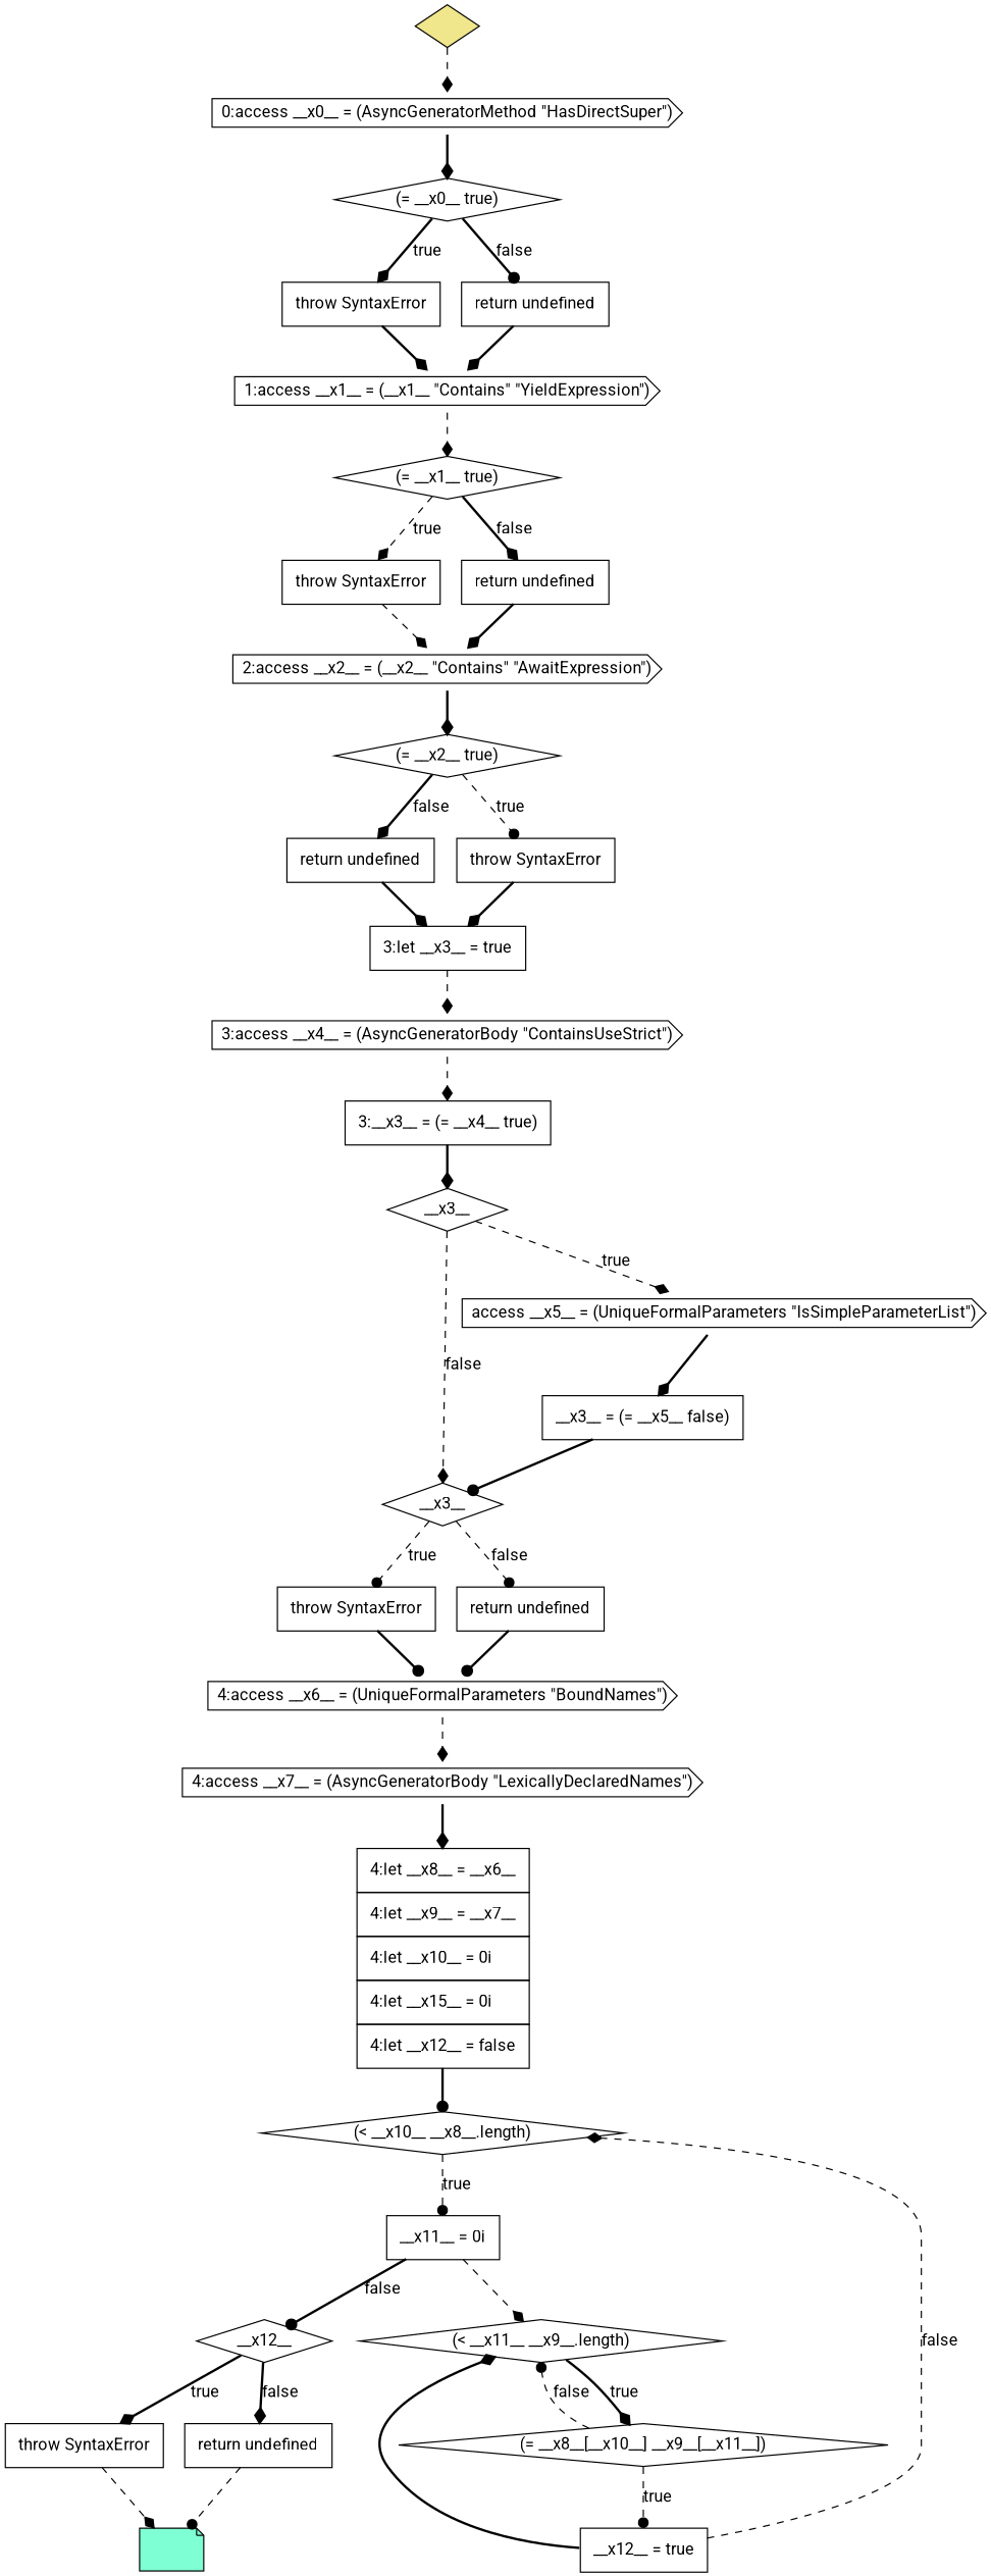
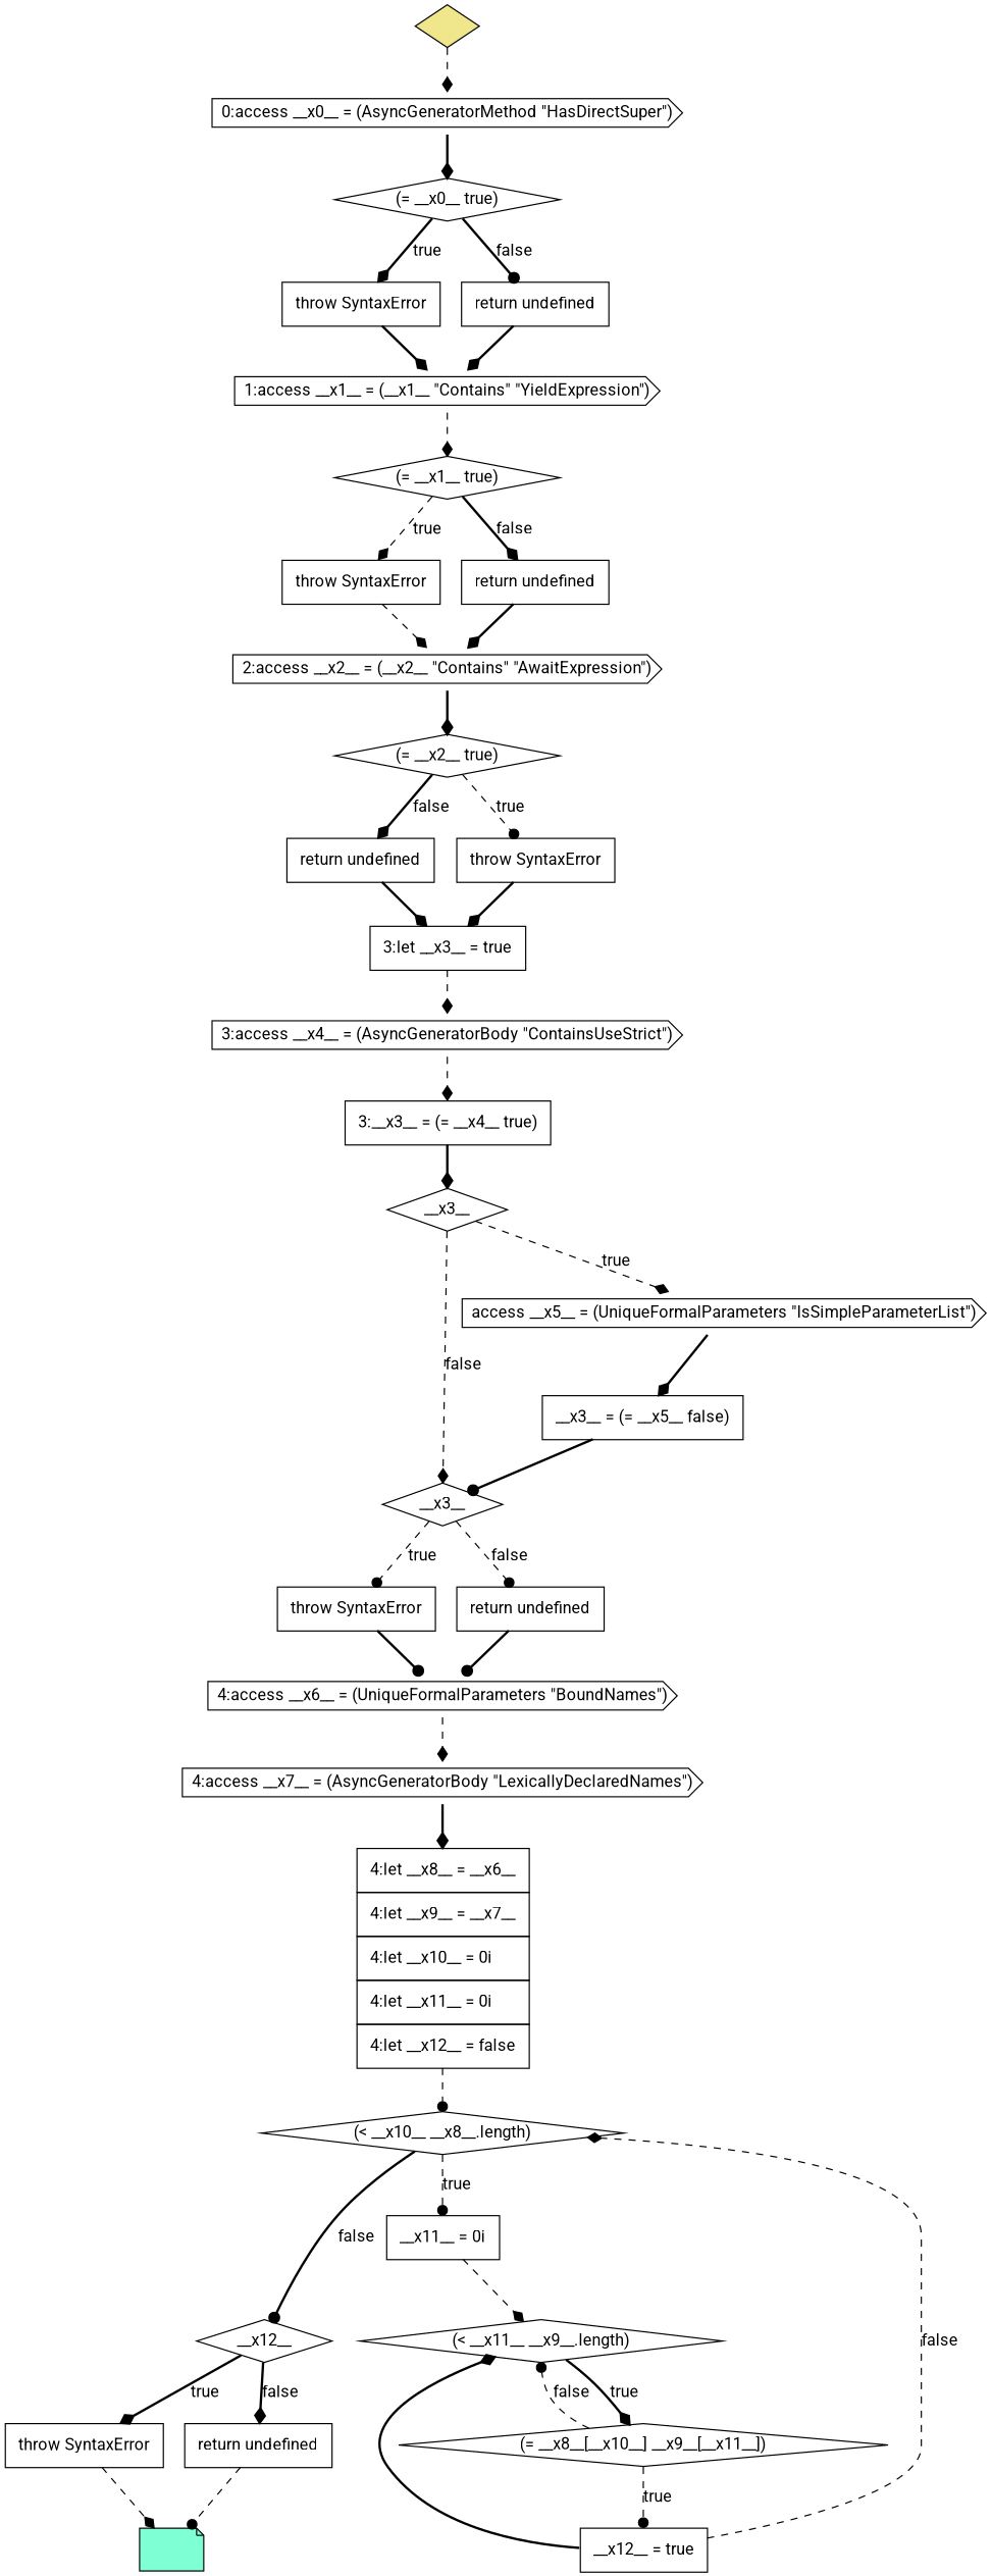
  digraph {
    fontname=Roboto
    node [color=black fillcolor=white fontname=Roboto shape=none style=filled]
    edge [arrowhead=diamond color=black fontname=Roboto style=bold]
    n1 [label=<<font color="black">__x3__</font>> shape=diamond]
    n2 [label=<<font color="black">access __x5__ = (UniqueFormalParameters &quot;IsSimpleParameterList&quot;)</font>> shape=cds]
    n3 [label=<<font color="black">__x3__</font>> shape=diamond]
    n4 [label=<<font color="black">     <table border="0" cellborder="1" cellspacing="0" cellpadding="10">       <tr><td align="left">__x3__ = (= __x5__ false)</td></tr>     </table>   </font>> margin=0]
    n5 [label=<<font color="black">     <table border="0" cellborder="1" cellspacing="0" cellpadding="10">       <tr><td align="left">throw SyntaxError</td></tr>     </table>   </font>> margin=0]
    n6 [label=<<font color="black">     <table border="0" cellborder="1" cellspacing="0" cellpadding="10">       <tr><td align="left">return undefined</td></tr>     </table>   </font>> margin=0]
    n7 [label=<<font color="black">4:access __x7__ = (AsyncGeneratorBody &quot;LexicallyDeclaredNames&quot;)</font>> shape=cds]
-   n8 [label=<<font color="black">     <table border="0" cellborder="1" cellspacing="0" cellpadding="10">       <tr><td align="left">4:let __x8__ = __x6__</td></tr>       <tr><td align="left">4:let __x9__ = __x7__</td></tr>       <tr><td align="left">4:let __x10__ = 0i</td></tr>       <tr><td align="left">4:let __x15__ = 0i</td></tr>       <tr><td align="left">4:let __x12__ = false</td></tr>     </table>   </font>> margin=0]
+   n8 [label=<<font color="black">     <table border="0" cellborder="1" cellspacing="0" cellpadding="10">       <tr><td align="left">4:let __x8__ = __x6__</td></tr>       <tr><td align="left">4:let __x9__ = __x7__</td></tr>       <tr><td align="left">4:let __x10__ = 0i</td></tr>       <tr><td align="left">4:let __x11__ = 0i</td></tr>       <tr><td align="left">4:let __x12__ = false</td></tr>     </table>   </font>> margin=0]
    n9 [label=<<font color="black">(&lt; __x10__ __x8__.length)</font>> shape=diamond]
    n10 [label=<<font color="black">(= __x2__ true)</font>> shape=diamond]
    n11 [label=<<font color="black">     <table border="0" cellborder="1" cellspacing="0" cellpadding="10">       <tr><td align="left">return undefined</td></tr>     </table>   </font>> margin=0]
    n12 [label=<<font color="black">     <table border="0" cellborder="1" cellspacing="0" cellpadding="10">       <tr><td align="left">throw SyntaxError</td></tr>     </table>   </font>> margin=0]
    n13 [label=<<font color="black">     <table border="0" cellborder="1" cellspacing="0" cellpadding="10">       <tr><td align="left">3:let __x3__ = true</td></tr>     </table>   </font>> margin=0]
    n14 [label=<<font color="black">3:access __x4__ = (AsyncGeneratorBody &quot;ContainsUseStrict&quot;)</font>> shape=cds]
    n15 [label=<<font color="black">     <table border="0" cellborder="1" cellspacing="0" cellpadding="10">       <tr><td align="left">throw SyntaxError</td></tr>     </table>   </font>> margin=0]
    n16 [label=<<font color="black">1:access __x1__ = (__x1__ &quot;Contains&quot; &quot;YieldExpression&quot;)</font>> shape=cds]
    n17 [label=<<font color="black">(= __x1__ true)</font>> shape=diamond]
    n18 [label=<<font color="black">4:access __x6__ = (UniqueFormalParameters &quot;BoundNames&quot;)</font>> shape=cds]
    n19 [label=<<font color="black">     <table border="0" cellborder="1" cellspacing="0" cellpadding="10">       <tr><td align="left">__x11__ = 0i</td></tr>     </table>   </font>> margin=0]
    n20 [label=<<font color="black">__x12__</font>> shape=diamond]
    n21 [label=<<font color="black">(&lt; __x11__ __x9__.length)</font>> shape=diamond]
    n22 [label=<<font color="black">     <table border="0" cellborder="1" cellspacing="0" cellpadding="10">       <tr><td align="left">throw SyntaxError</td></tr>     </table>   </font>> margin=0]
    n23 [label=<<font color="black">     <table border="0" cellborder="1" cellspacing="0" cellpadding="10">       <tr><td align="left">return undefined</td></tr>     </table>   </font>> margin=0]
    n24 [label=<<font color="black">     <table border="0" cellborder="1" cellspacing="0" cellpadding="10">       <tr><td align="left">3:__x3__ = (= __x4__ true)</td></tr>     </table>   </font>> margin=0]
    n25 [fillcolor=aquamarine label=" " shape=note]
    n26 [label=<<font color="black">     <table border="0" cellborder="1" cellspacing="0" cellpadding="10">       <tr><td align="left">throw SyntaxError</td></tr>     </table>   </font>> margin=0]
    n27 [label=<<font color="black">     <table border="0" cellborder="1" cellspacing="0" cellpadding="10">       <tr><td align="left">return undefined</td></tr>     </table>   </font>> margin=0]
    n28 [label=<<font color="black">(= __x8__[__x10__] __x9__[__x11__])</font>> shape=diamond]
    n29 [label=<<font color="black">2:access __x2__ = (__x2__ &quot;Contains&quot; &quot;AwaitExpression&quot;)</font>> shape=cds]
    n30 [label=<<font color="black">(= __x0__ true)</font>> shape=diamond]
    n31 [label=<<font color="black">     <table border="0" cellborder="1" cellspacing="0" cellpadding="10">       <tr><td align="left">return undefined</td></tr>     </table>   </font>> margin=0]
    n32 [label=<<font color="black">     <table border="0" cellborder="1" cellspacing="0" cellpadding="10">       <tr><td align="left">__x12__ = true</td></tr>     </table>   </font>> margin=0]
    n33 [label=<<font color="black">0:access __x0__ = (AsyncGeneratorMethod &quot;HasDirectSuper&quot;)</font>> shape=cds]
    n34 [fillcolor=khaki label=" " shape=diamond]
    n1 -> n2 [label=<<font color="black">true</font>> style=dashed]
    n1 -> n3 [label=<<font color="black">false</font>> style=dashed]
    n2 -> n4
    n3 -> n5 [arrowhead=dot label=<<font color="black">true</font>> style=dashed]
    n3 -> n6 [arrowhead=dot label=<<font color="black">false</font>> style=dashed]
    n4 -> n3 [arrowhead=dot]
    n5 -> n18 [arrowhead=dot]
    n6 -> n18 [arrowhead=dot]
    n7 -> n8
-   n8 -> n9 [arrowhead=dot]
+   n8 -> n9 [arrowhead=dot style=dashed]
    n9 -> n19 [arrowhead=dot label=<<font color="black">true</font>> style=dashed]
-   n19 -> n20 [arrowhead=dot label=<<font color="black">false</font>>]
+   n9 -> n20 [arrowhead=dot label=<<font color="black">false</font>>]
    n10 -> n11 [label=<<font color="black">false</font>>]
    n10 -> n12 [arrowhead=dot label=<<font color="black">true</font>> style=dashed]
    n11 -> n13
    n12 -> n13
    n13 -> n14 [style=dashed]
    n14 -> n24 [style=dashed]
    n15 -> n16
    n16 -> n17 [style=dashed]
    n17 -> n26 [label=<<font color="black">true</font>> style=dashed]
    n17 -> n27 [label=<<font color="black">false</font>>]
    n18 -> n7 [style=dashed]
    n19 -> n21 [style=dashed]
    n20 -> n22 [label=<<font color="black">true</font>>]
    n20 -> n23 [label=<<font color="black">false</font>>]
    n21 -> n28 [label=<<font color="black">true</font>>]
    n22 -> n25 [style=dashed]
    n23 -> n25 [arrowhead=dot style=dashed]
    n24 -> n1
    n26 -> n29 [style=dashed]
    n27 -> n29
    n28 -> n21 [arrowhead=dot label=<<font color="black">false</font>> style=dashed]
    n28 -> n32 [arrowhead=dot label=<<font color="black">true</font>> style=dashed]
    n29 -> n10
    n30 -> n15 [label=<<font color="black">true</font>>]
    n30 -> n31 [arrowhead=dot label=<<font color="black">false</font>>]
    n31 -> n16
    n32 -> n9 [label=<<font color="black">false</font>> style=dashed]
    n32 -> n21
    n33 -> n30
    n34 -> n33 [style=dashed]
  }
